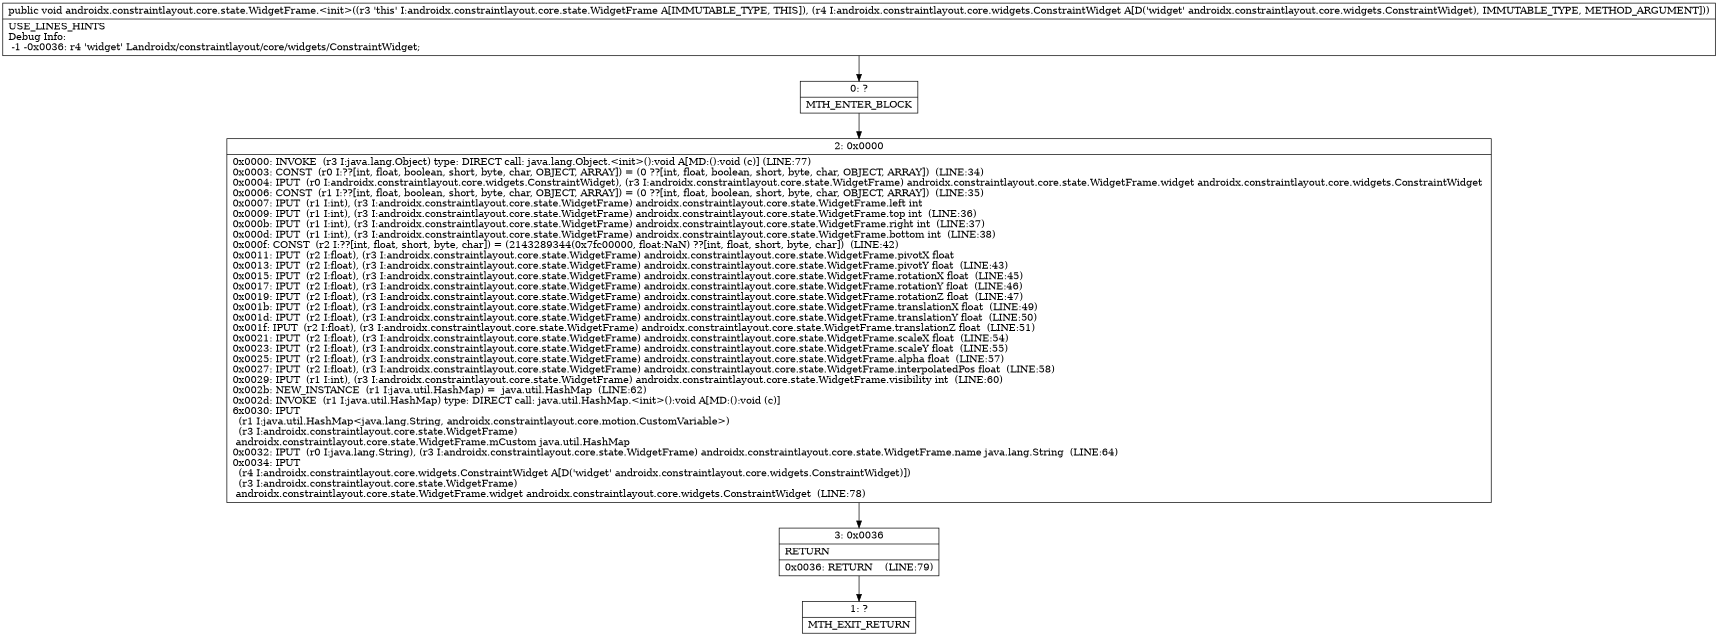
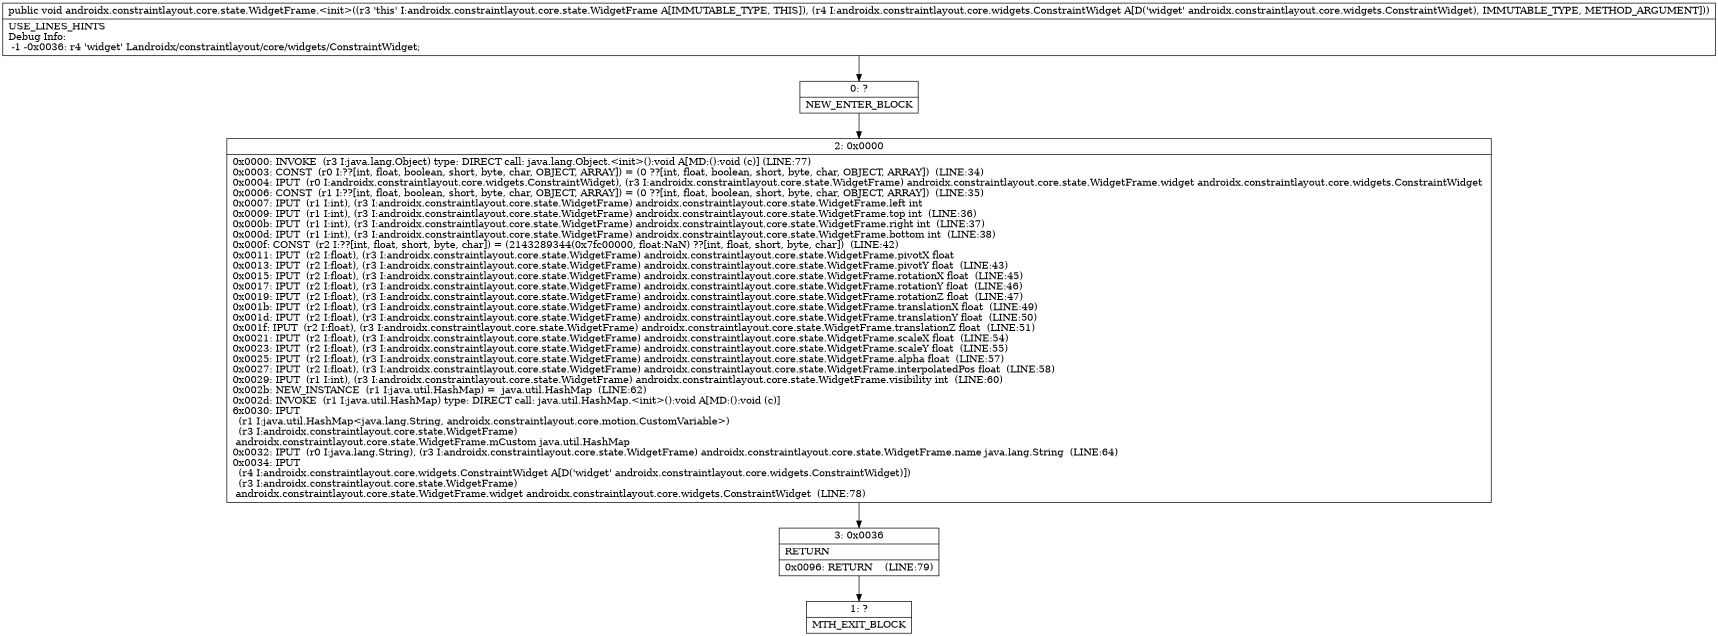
  digraph {
    node [shape=record]
-   n1 [label="{0\:\ ?|MTH_ENTER_BLOCK\l}"]
+   n1 [label="{0\:\ ?|NEW_ENTER_BLOCK\l}"]
    n2 [label="{2\:\ 0x0000|0x0000: INVOKE  (r3 I:java.lang.Object) type: DIRECT call: java.lang.Object.\<init\>():void A[MD:():void (c)] (LINE:77)\l0x0003: CONST  (r0 I:??[int, float, boolean, short, byte, char, OBJECT, ARRAY]) = (0 ??[int, float, boolean, short, byte, char, OBJECT, ARRAY])  (LINE:34)\l0x0004: IPUT  (r0 I:androidx.constraintlayout.core.widgets.ConstraintWidget), (r3 I:androidx.constraintlayout.core.state.WidgetFrame) androidx.constraintlayout.core.state.WidgetFrame.widget androidx.constraintlayout.core.widgets.ConstraintWidget \l0x0006: CONST  (r1 I:??[int, float, boolean, short, byte, char, OBJECT, ARRAY]) = (0 ??[int, float, boolean, short, byte, char, OBJECT, ARRAY])  (LINE:35)\l0x0007: IPUT  (r1 I:int), (r3 I:androidx.constraintlayout.core.state.WidgetFrame) androidx.constraintlayout.core.state.WidgetFrame.left int \l0x0009: IPUT  (r1 I:int), (r3 I:androidx.constraintlayout.core.state.WidgetFrame) androidx.constraintlayout.core.state.WidgetFrame.top int  (LINE:36)\l0x000b: IPUT  (r1 I:int), (r3 I:androidx.constraintlayout.core.state.WidgetFrame) androidx.constraintlayout.core.state.WidgetFrame.right int  (LINE:37)\l0x000d: IPUT  (r1 I:int), (r3 I:androidx.constraintlayout.core.state.WidgetFrame) androidx.constraintlayout.core.state.WidgetFrame.bottom int  (LINE:38)\l0x000f: CONST  (r2 I:??[int, float, short, byte, char]) = (2143289344(0x7fc00000, float:NaN) ??[int, float, short, byte, char])  (LINE:42)\l0x0011: IPUT  (r2 I:float), (r3 I:androidx.constraintlayout.core.state.WidgetFrame) androidx.constraintlayout.core.state.WidgetFrame.pivotX float \l0x0013: IPUT  (r2 I:float), (r3 I:androidx.constraintlayout.core.state.WidgetFrame) androidx.constraintlayout.core.state.WidgetFrame.pivotY float  (LINE:43)\l0x0015: IPUT  (r2 I:float), (r3 I:androidx.constraintlayout.core.state.WidgetFrame) androidx.constraintlayout.core.state.WidgetFrame.rotationX float  (LINE:45)\l0x0017: IPUT  (r2 I:float), (r3 I:androidx.constraintlayout.core.state.WidgetFrame) androidx.constraintlayout.core.state.WidgetFrame.rotationY float  (LINE:46)\l0x0019: IPUT  (r2 I:float), (r3 I:androidx.constraintlayout.core.state.WidgetFrame) androidx.constraintlayout.core.state.WidgetFrame.rotationZ float  (LINE:47)\l0x001b: IPUT  (r2 I:float), (r3 I:androidx.constraintlayout.core.state.WidgetFrame) androidx.constraintlayout.core.state.WidgetFrame.translationX float  (LINE:49)\l0x001d: IPUT  (r2 I:float), (r3 I:androidx.constraintlayout.core.state.WidgetFrame) androidx.constraintlayout.core.state.WidgetFrame.translationY float  (LINE:50)\l0x001f: IPUT  (r2 I:float), (r3 I:androidx.constraintlayout.core.state.WidgetFrame) androidx.constraintlayout.core.state.WidgetFrame.translationZ float  (LINE:51)\l0x0021: IPUT  (r2 I:float), (r3 I:androidx.constraintlayout.core.state.WidgetFrame) androidx.constraintlayout.core.state.WidgetFrame.scaleX float  (LINE:54)\l0x0023: IPUT  (r2 I:float), (r3 I:androidx.constraintlayout.core.state.WidgetFrame) androidx.constraintlayout.core.state.WidgetFrame.scaleY float  (LINE:55)\l0x0025: IPUT  (r2 I:float), (r3 I:androidx.constraintlayout.core.state.WidgetFrame) androidx.constraintlayout.core.state.WidgetFrame.alpha float  (LINE:57)\l0x0027: IPUT  (r2 I:float), (r3 I:androidx.constraintlayout.core.state.WidgetFrame) androidx.constraintlayout.core.state.WidgetFrame.interpolatedPos float  (LINE:58)\l0x0029: IPUT  (r1 I:int), (r3 I:androidx.constraintlayout.core.state.WidgetFrame) androidx.constraintlayout.core.state.WidgetFrame.visibility int  (LINE:60)\l0x002b: NEW_INSTANCE  (r1 I:java.util.HashMap) =  java.util.HashMap  (LINE:62)\l0x002d: INVOKE  (r1 I:java.util.HashMap) type: DIRECT call: java.util.HashMap.\<init\>():void A[MD:():void (c)]\l6x0030: IPUT  \l  (r1 I:java.util.HashMap\<java.lang.String, androidx.constraintlayout.core.motion.CustomVariable\>)\l  (r3 I:androidx.constraintlayout.core.state.WidgetFrame)\l androidx.constraintlayout.core.state.WidgetFrame.mCustom java.util.HashMap \l0x0032: IPUT  (r0 I:java.lang.String), (r3 I:androidx.constraintlayout.core.state.WidgetFrame) androidx.constraintlayout.core.state.WidgetFrame.name java.lang.String  (LINE:64)\l0x0034: IPUT  \l  (r4 I:androidx.constraintlayout.core.widgets.ConstraintWidget A[D('widget' androidx.constraintlayout.core.widgets.ConstraintWidget)])\l  (r3 I:androidx.constraintlayout.core.state.WidgetFrame)\l androidx.constraintlayout.core.state.WidgetFrame.widget androidx.constraintlayout.core.widgets.ConstraintWidget  (LINE:78)\l}"]
-   n3 [label="{3\:\ 0x0036|RETURN\l|0x0036: RETURN    (LINE:79)\l}"]
-   n4 [label="{1\:\ ?|MTH_EXIT_RETURN\l}"]
+   n3 [label="{3\:\ 0x0036|RETURN\l|0x0096: RETURN    (LINE:79)\l}"]
+   n4 [label="{1\:\ ?|MTH_EXIT_BLOCK\l}"]
    n5 [label="{public void androidx.constraintlayout.core.state.WidgetFrame.\<init\>((r3 'this' I:androidx.constraintlayout.core.state.WidgetFrame A[IMMUTABLE_TYPE, THIS]), (r4 I:androidx.constraintlayout.core.widgets.ConstraintWidget A[D('widget' androidx.constraintlayout.core.widgets.ConstraintWidget), IMMUTABLE_TYPE, METHOD_ARGUMENT]))  | USE_LINES_HINTS\lDebug Info:\l  \-1 \-0x0036: r4 'widget' Landroidx\/constraintlayout\/core\/widgets\/ConstraintWidget;\l}"]
    n1 -> n2
    n2 -> n3
    n3 -> n4
    n5 -> n1
  }
